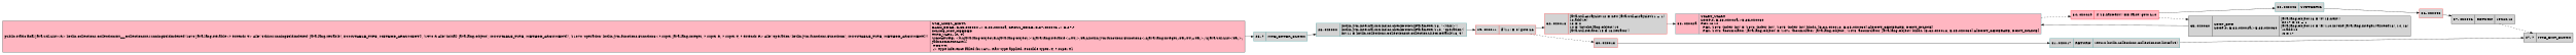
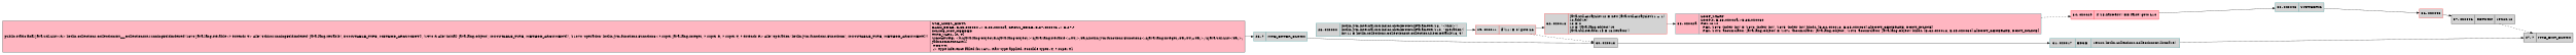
  digraph {
    rankdir=LR
    node [color=teal fillcolor=lightgrey shape=record style=filled]
    n1 [label="{26\:\ ?|MTH_ENTER_BLOCK\l}"]
    n2 [label="{28\:\ 0x0000|kotlin.jvm.internal.Intrinsics.checkNotNullParameter(r8, \"\<this\>\")\lkotlin.jvm.internal.Intrinsics.checkNotNullParameter(r10, \"operation\")\lint r1 = kotlin.collections.CollectionsKt.collectionSizeOrDefault(r8, 9)\l}"]
    n3 [color=red label="{29\:\ 0x0011|if (r1 != 0) goto L6\l}"]
-   n4 [color=red label="{30\:\ 0x0013}"]
-   n5 [color=red label="{32\:\ 0x0018|java.util.ArrayList r2 = new java.util.ArrayList(r1 + 1)\lr2.add(r9)\lr3 = 0\lr4 = (invoke.lang.Object) r9\ljava.util.Iterator r5 = r8.iterator()\l}"]
-   n6 [label="{31\:\ 0x0017|RETURN\l|return kotlin.collections.CollectionsKt.listOf(r9)\l}"]
-   n7 [fillcolor=lightpink label="{33\:\ 0x002a|START_START\lLOOP:0: B:33:0x002a\-\>B:35:0x0030\lPHI: r3 r4 \l  PHI: (r3v3 'index' int) = (r3v2 'index' int), (r3v5 'index' int) binds: [B:32:0x0018, B:35:0x0030] A[DONT_GENERATE, DONT_INLINE]\l  PHI: (r4v2 'accumulator' java.lang.Object) = (r4v1 'accumulator' java.lang.Object), (r4v3 'accumulator' java.lang.Object) binds: [B:32:0x0018, B:35:0x0030] A[DONT_GENERATE, DONT_INLINE]\l}"]
+   n4 [color=black label="{30\:\ 0x0013}"]
+   n5 [color=red label="{32\:\ 0x0018|java.util.ArrayList r2 = new java.util.ArrayList(r1 + 1)\lr2.add(r9)\lr3 = 0\lr4 = (java.lang.Object) r9\ljava.util.Iterator r5 = r8.iterator()\l}"]
+   n6 [label="{31\:\ 0x0017|EDGE\l|return kotlin.collections.CollectionsKt.listOf(r9)\l}"]
+   n7 [fillcolor=lightpink label="{33\:\ 0x002a|LOOP_START\lLOOP:0: B:33:0x002a\-\>B:35:0x0030\lPHI: r3 r4 \l  PHI: (r3v3 'index' int) = (r3v2 'index' int), (r3v5 'index' int) binds: [B:32:0x0018, B:35:0x0030] A[DONT_GENERATE, DONT_INLINE]\l  PHI: (r4v2 'accumulator' java.lang.Object) = (r4v1 'accumulator' java.lang.Object), (r4v3 'accumulator' java.lang.Object) binds: [B:32:0x0018, B:35:0x0030] A[DONT_GENERATE, DONT_INLINE]\l}"]
    n8 [color=black label="{27\:\ ?|MTH_EXIT_BLOCK\l}"]
    n9 [color=red fillcolor=lightpink label="{34\:\ 0x002e|if (r5.hasNext() == false) goto L10\l}"]
-   n10 [color=black label="{35\:\ 0x0030|LOOP_END\lLOOP:0: B:33:0x002a\-\>B:35:0x0030\l|java.lang.Object r6 = (T) r5.next()\lint r7 = r3 + 1\ljava.lang.Object r4 = (R) r10.invoke(java.lang.Integer.valueOf(r3), r4, r6)\lr2.add(r4)\lr3 = r7\l}"]
    n11 [label="{38\:\ 0x0043|SYNTHETIC\l}"]
    n12 [color=red label="{36\:\ 0x0043}"]
    n13 [color=black label="{37\:\ 0x0046|RETURN\l|return r2\l}"]
    n14 [color=black fillcolor=lightpink label="{public static final java.util.List\<R\> kotlin.collections.CollectionsKt___CollectionsKt.runningFoldIndexed((r8v0 java.lang.Iterable\<? extends T\> A[D('$this$runningFoldIndexed' java.lang.Iterable), IMMUTABLE_TYPE, METHOD_ARGUMENT]), (r9v0 R A[D('initial' java.lang.Object), IMMUTABLE_TYPE, METHOD_ARGUMENT]), (r10v0 'operation' kotlin.jvm.functions.Function3\<? super java.lang.Integer, ? super R, ? super T, ? extends R\> A[D('operation' kotlin.jvm.functions.Function3), IMMUTABLE_TYPE, METHOD_ARGUMENT]))  | USE_LINES_HINTS\lBACK_EDGE: B:35:0x0030 \-\> B:33:0x002a, CROSS_EDGE: B:37:0x0046 \-\> B:27:?\lINLINE_NOT_NEEDED\lTYPE_VARS: [R, T]\lSIGNATURE: \<T:Ljava\/lang\/Object;R:Ljava\/lang\/Object;\>(Ljava\/lang\/Iterable\<+TT;\>;TR;Lkotlin\/jvm\/functions\/Function3\<\-Ljava\/lang\/Integer;\-TR;\-TT;+TR;\>;)Ljava\/util\/List\<TR;\>;\lJadxCommentsAttr\{\l DEBUG: \l \-\> Type inference failed for r6v1. Raw type applied. Possible types: T, ? super T\}\l}"]
-   n1 -> n2
+   n1 -> n4
    n2 -> n3
    n3 -> n4 [style=dashed]
    n3 -> n5
    n4 -> n6
    n5 -> n7
    n6 -> n8
    n7 -> n9 [style=dashed]
-   n9 -> n10 [style=dashed]
    n9 -> n11
-   n10 -> n7
    n11 -> n12
    n12 -> n13
    n13 -> n8 [style=dashed]
    n14 -> n1
  }
